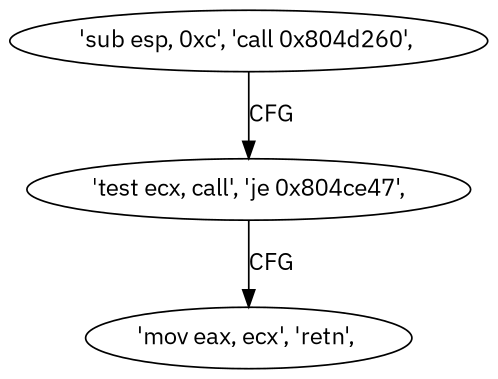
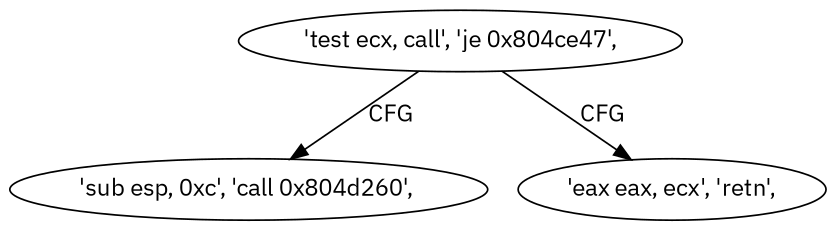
  digraph {
    fontname="IBM Plex Sans"
    node [fontname="IBM Plex Sans"]
    edge [fontname="IBM Plex Sans"]
    n1 [label="'test ecx, call', 'je 0x804ce47',"]
    n2 [label="'sub esp, 0xc', 'call 0x804d260', "]
-   n3 [label="'mov eax, ecx', 'retn', "]
-   n2 -> n1 [label=CFG]
+   n3 [label="'eax eax, ecx', 'retn',"]
+   n1 -> n2 [label=CFG]
    n1 -> n3 [label=CFG]
  }
